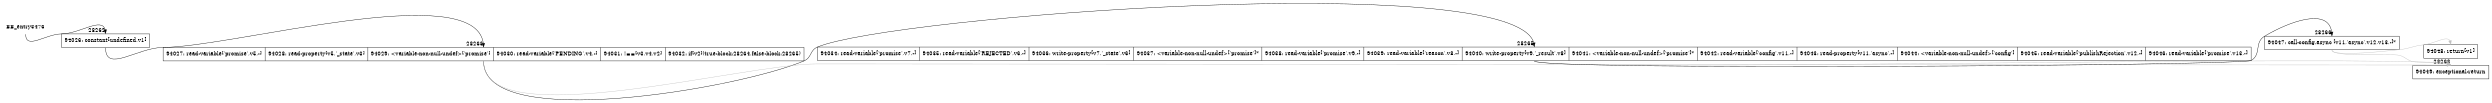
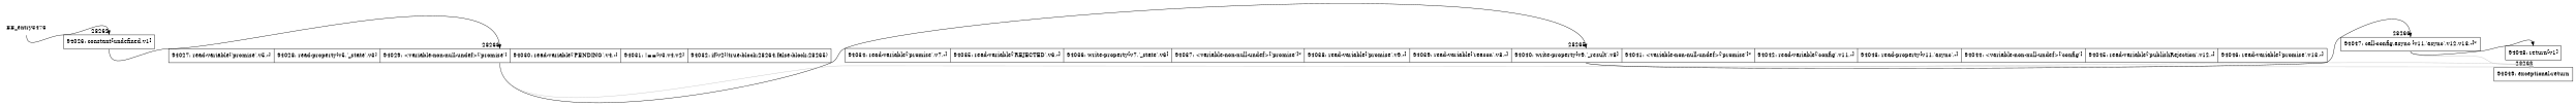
  digraph {
    rankdir=LR
    node [shape=record]
    edge [headport=n tailport=s]
    n1 [label=BB_entry3476 shape=none]
    n2 [label="{94026: constant[undefined,v1]}"]
    n3 [label="{94027: read-variable['promise',v5,-]|94028: read-property[v5,'_state',v3]|94029: \<variable-non-null-undef\>['promise']|94030: read-variable['PENDING',v4,-]|94031: !==[v3,v4,v2]|94032: if[v2](true-block:28264,false-block:28265)}"]
    n4 [label="{94034: read-variable['promise',v7,-]|94035: read-variable['REJECTED',v6,-]|94036: write-property[v7,'_state',v6]|94037: \<variable-non-null-undef\>['promise']*|94038: read-variable['promise',v9,-]|94039: read-variable['reason',v8,-]|94040: write-property[v9,'_result',v8]|94041: \<variable-non-null-undef\>['promise']*|94042: read-variable['config',v11,-]|94043: read-property[v11,'async',-]|94044: \<variable-non-null-undef\>['config']|94045: read-variable['publishRejection',v12,-]|94046: read-variable['promise',v13,-]}"]
    n5 [label="{94049: exceptional-return}"]
    n6 [label="{94047: call-config.async [v11,'async',v12,v13,-]*}"]
    n7 [label="{94048: return[v1]}"]
    n1 -> n2 [headlabel="    28262"]
    n2 -> n3 [headlabel="      28263"]
    n3 -> n4 [headlabel="      28265"]
    n3 -> n5 [color=gray headlabel="      28268"]
    n4 -> n5 [color=gray]
    n4 -> n6 [headlabel="      28266"]
    n6 -> n5 [color=gray]
-   n6 -> n7 [color=gray]
+   n6 -> n7
  }
